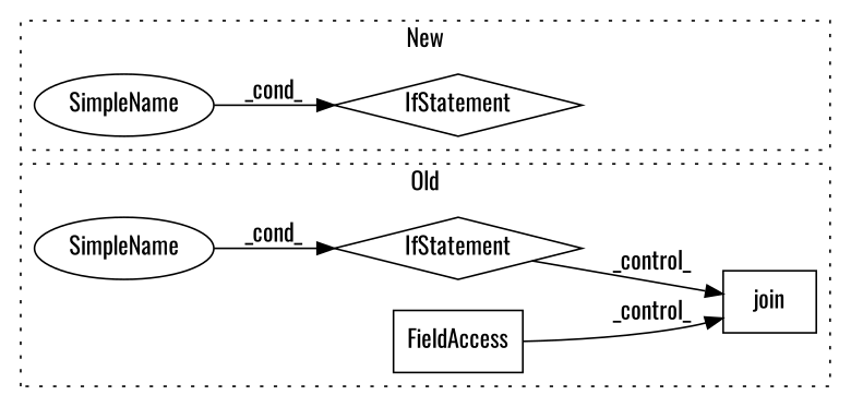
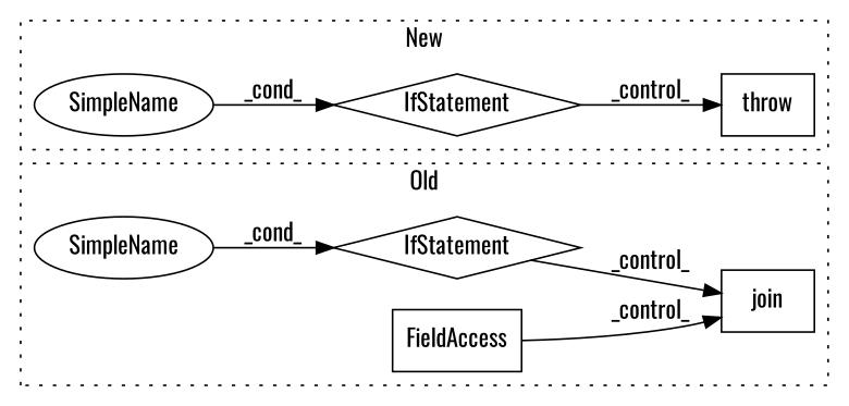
  digraph {
    fontname=Oswald
    rankdir=LR
    node [a=25 fontname=Oswald shape=box]
    edge [fontname=Oswald]
    n1 [a=32 l="5,1" label=join s="1024,1042"]
    n2 [l="4,2" label=IfStatement s="969,993" shape=diamond]
    n3 [a=42 label=SimpleName shape=ellipse]
    n4 [a=22 l=7 label=FieldAccess s=1016]
+   n5 [a=53 l=6 label=throw s=2571]
    n6 [l="4,2" label=IfStatement s="2346,2369" shape=diamond]
    n7 [a=42 label=SimpleName shape=ellipse]
    subgraph cluster_1 {
      label=Old
      style=dotted
      n1
      n2
      n3
      n4
    }
    subgraph cluster_2 {
      label=New
      style=dotted
+     n5
      n6
      n7
    }
    n2 -> n1 [label=_control_]
    n3 -> n2 [label=_cond_]
    n4 -> n1 [label=_control_]
+   n6 -> n5 [label=_control_]
    n7 -> n6 [label=_cond_]
  }
